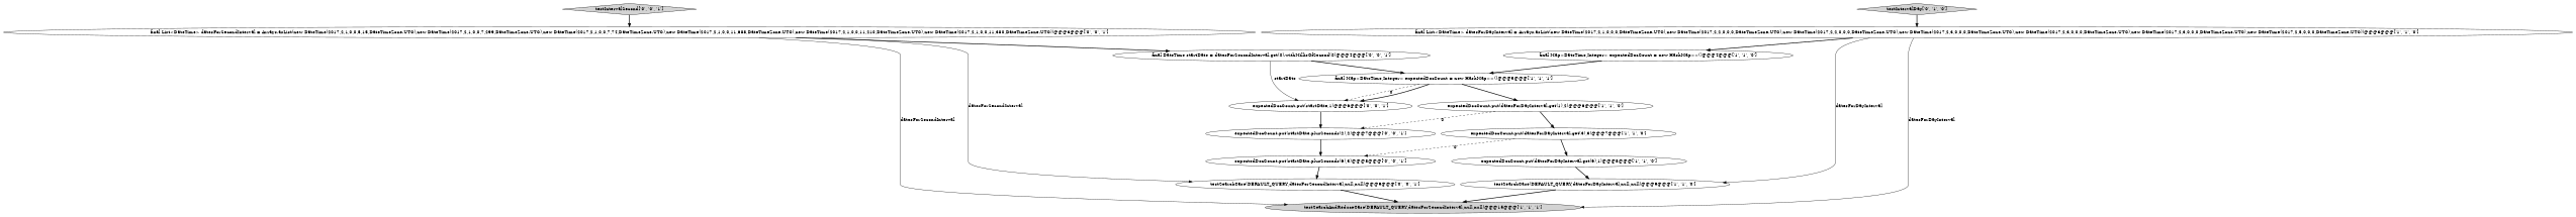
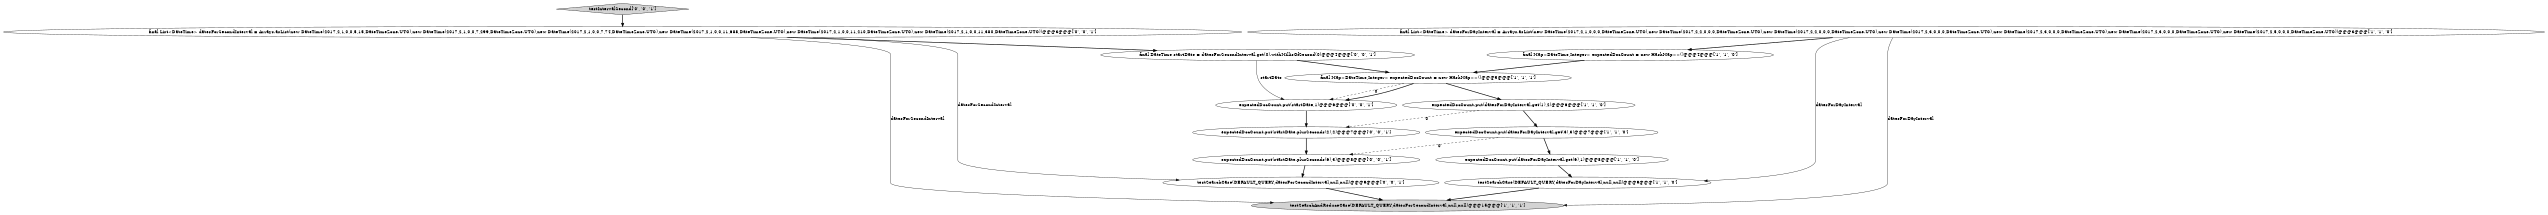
  digraph {
    node [fillcolor=white shape=ellipse style=filled]
    edge [style=bold]
    n1 [label="final Map<DateTime,Integer> expectedDocCount = new HashMap<>()@@@4@@@['1', '1', '0']"]
    n2 [label="final Map<DateTime,Integer> expectedDocCount = new HashMap<>()@@@5@@@['1', '1', '1']"]
    n3 [label="expectedDocCount.put(datesForDayInterval.get(1),2)@@@6@@@['1', '1', '0']"]
    n4 [label="expectedDocCount.put(startDate,1)@@@6@@@['0', '0', '1']"]
    n5 [label="testSearchCase(DEFAULT_QUERY,datesForDayInterval,null,null)@@@9@@@['1', '1', '0']"]
    n6 [fillcolor=lightgray label="testSearchAndReduceCase(DEFAULT_QUERY,datesForSecondInterval,null,null)@@@15@@@['1', '1', '1']"]
    n7 [label="expectedDocCount.put(datesForDayInterval.get(3),3)@@@7@@@['1', '1', '0']"]
    n8 [label="expectedDocCount.put(startDate.plusSeconds(2),2)@@@7@@@['0', '0', '1']"]
    n9 [label="expectedDocCount.put(datesForDayInterval.get(6),1)@@@8@@@['1', '1', '0']"]
    n10 [label="expectedDocCount.put(startDate.plusSeconds(6),3)@@@8@@@['0', '0', '1']"]
    n11 [label="final List<DateTime> datesForSecondInterval = Arrays.asList(new DateTime(2017,2,1,0,0,5,15,DateTimeZone.UTC),new DateTime(2017,2,1,0,0,7,299,DateTimeZone.UTC),new DateTime(2017,2,1,0,0,7,74,DateTimeZone.UTC),new DateTime(2017,2,1,0,0,11,688,DateTimeZone.UTC),new DateTime(2017,2,1,0,0,11,210,DateTimeZone.UTC),new DateTime(2017,2,1,0,0,11,380,DateTimeZone.UTC))@@@3@@@['0', '0', '1']"]
    n12 [label="final DateTime startDate = datesForSecondInterval.get(0).withMillisOfSecond(0)@@@4@@@['0', '0', '1']"]
    n13 [label="testSearchCase(DEFAULT_QUERY,datesForSecondInterval,null,null)@@@9@@@['0', '0', '1']"]
-   n14 [fillcolor=lightgray label="testIntervalDay['0', '1', '0']" shape=diamond]
    n15 [label="final List<DateTime> datesForDayInterval = Arrays.asList(new DateTime(2017,2,1,0,0,0,DateTimeZone.UTC),new DateTime(2017,2,2,0,0,0,DateTimeZone.UTC),new DateTime(2017,2,2,0,0,0,DateTimeZone.UTC),new DateTime(2017,2,3,0,0,0,DateTimeZone.UTC),new DateTime(2017,2,3,0,0,0,DateTimeZone.UTC),new DateTime(2017,2,3,0,0,0,DateTimeZone.UTC),new DateTime(2017,2,5,0,0,0,DateTimeZone.UTC))@@@3@@@['1', '1', '0']"]
    n16 [fillcolor=lightgray label="testIntervalSecond['0', '0', '1']" shape=diamond]
    n1 -> n2
    n2 -> n3
    n2 -> n4 [label=0 style=dashed]
    n2 -> n4
    n3 -> n7
    n3 -> n8 [label=0 style=dashed]
    n4 -> n8
    n5 -> n6
    n7 -> n9
    n7 -> n10 [label=0 style=dashed]
    n8 -> n10
    n9 -> n5
    n10 -> n13
    n11 -> n6 [label=datesForSecondInterval style=solid]
    n11 -> n12
    n11 -> n13 [label=datesForSecondInterval style=solid]
    n12 -> n2
    n12 -> n4 [label=startDate style=solid]
    n13 -> n6
-   n14 -> n15
    n15 -> n1
    n15 -> n5 [label=datesForDayInterval style=solid]
    n15 -> n6 [label=datesForDayInterval style=solid]
    n16 -> n11
  }
